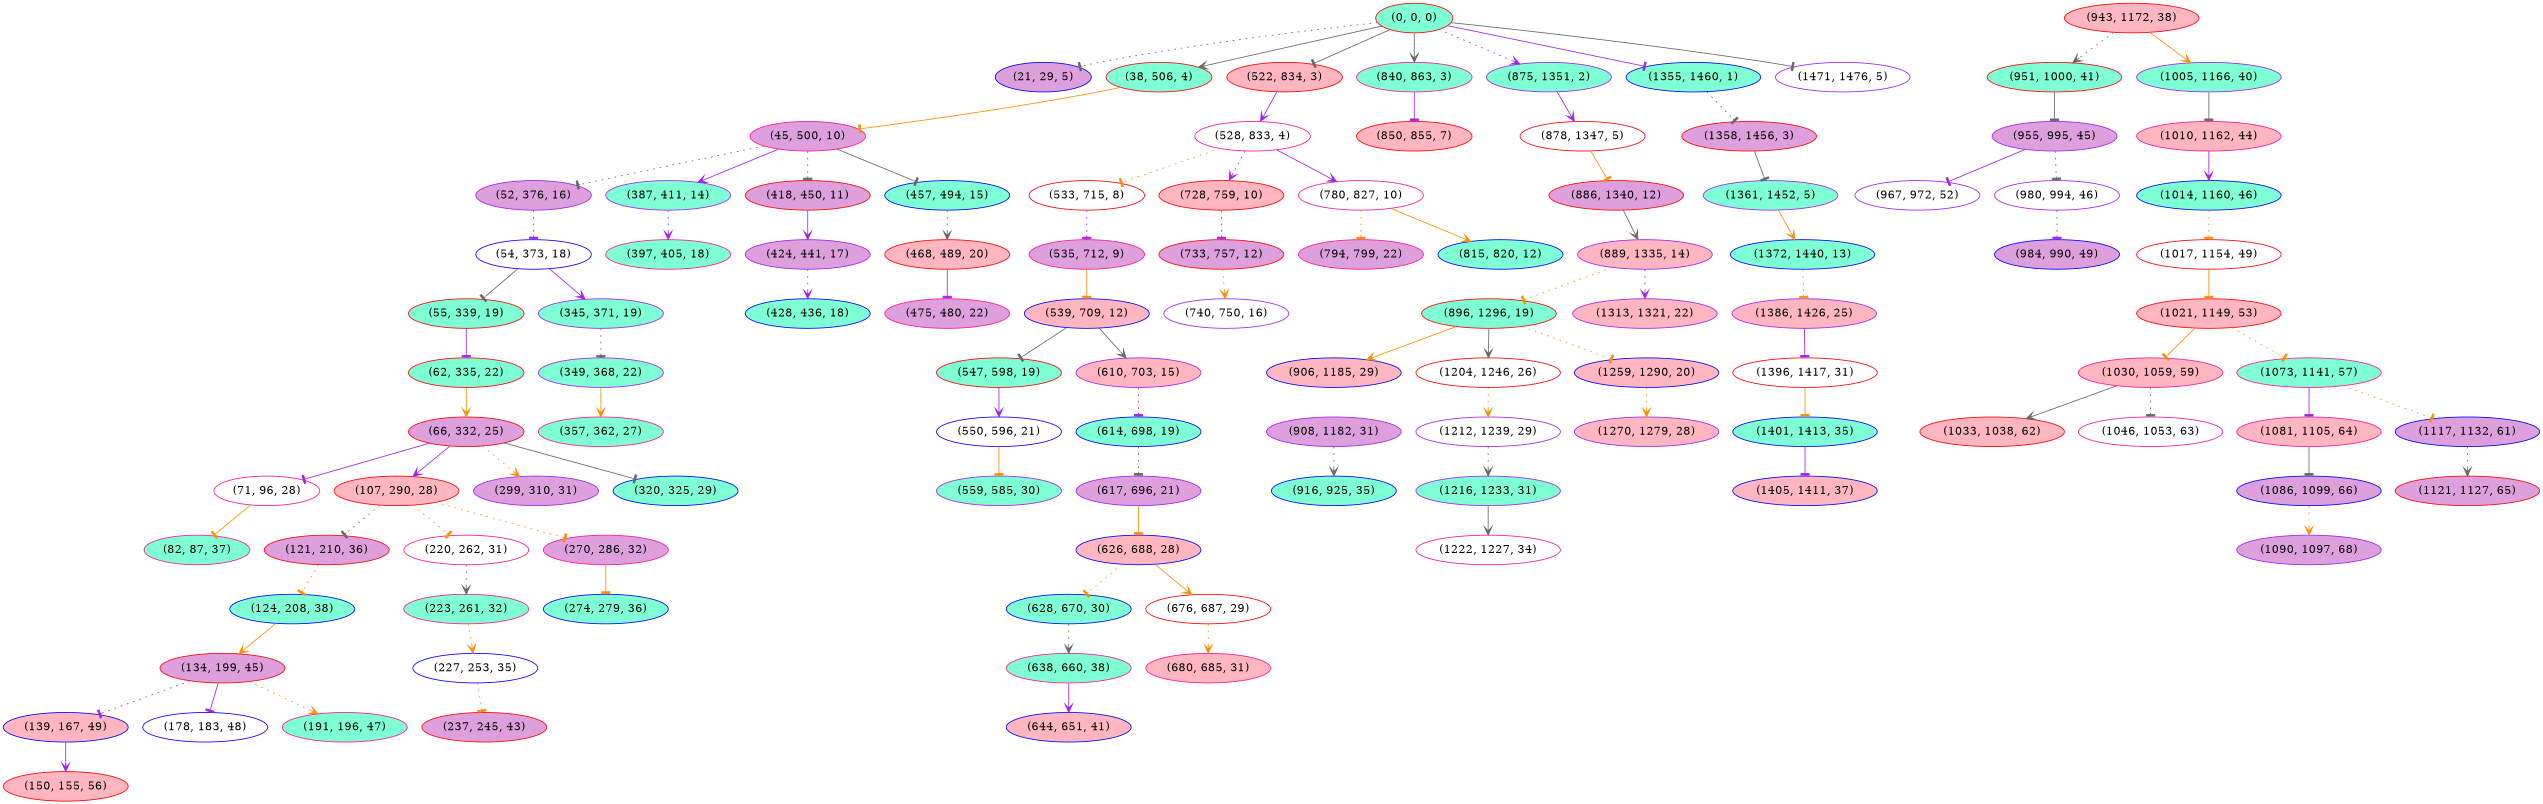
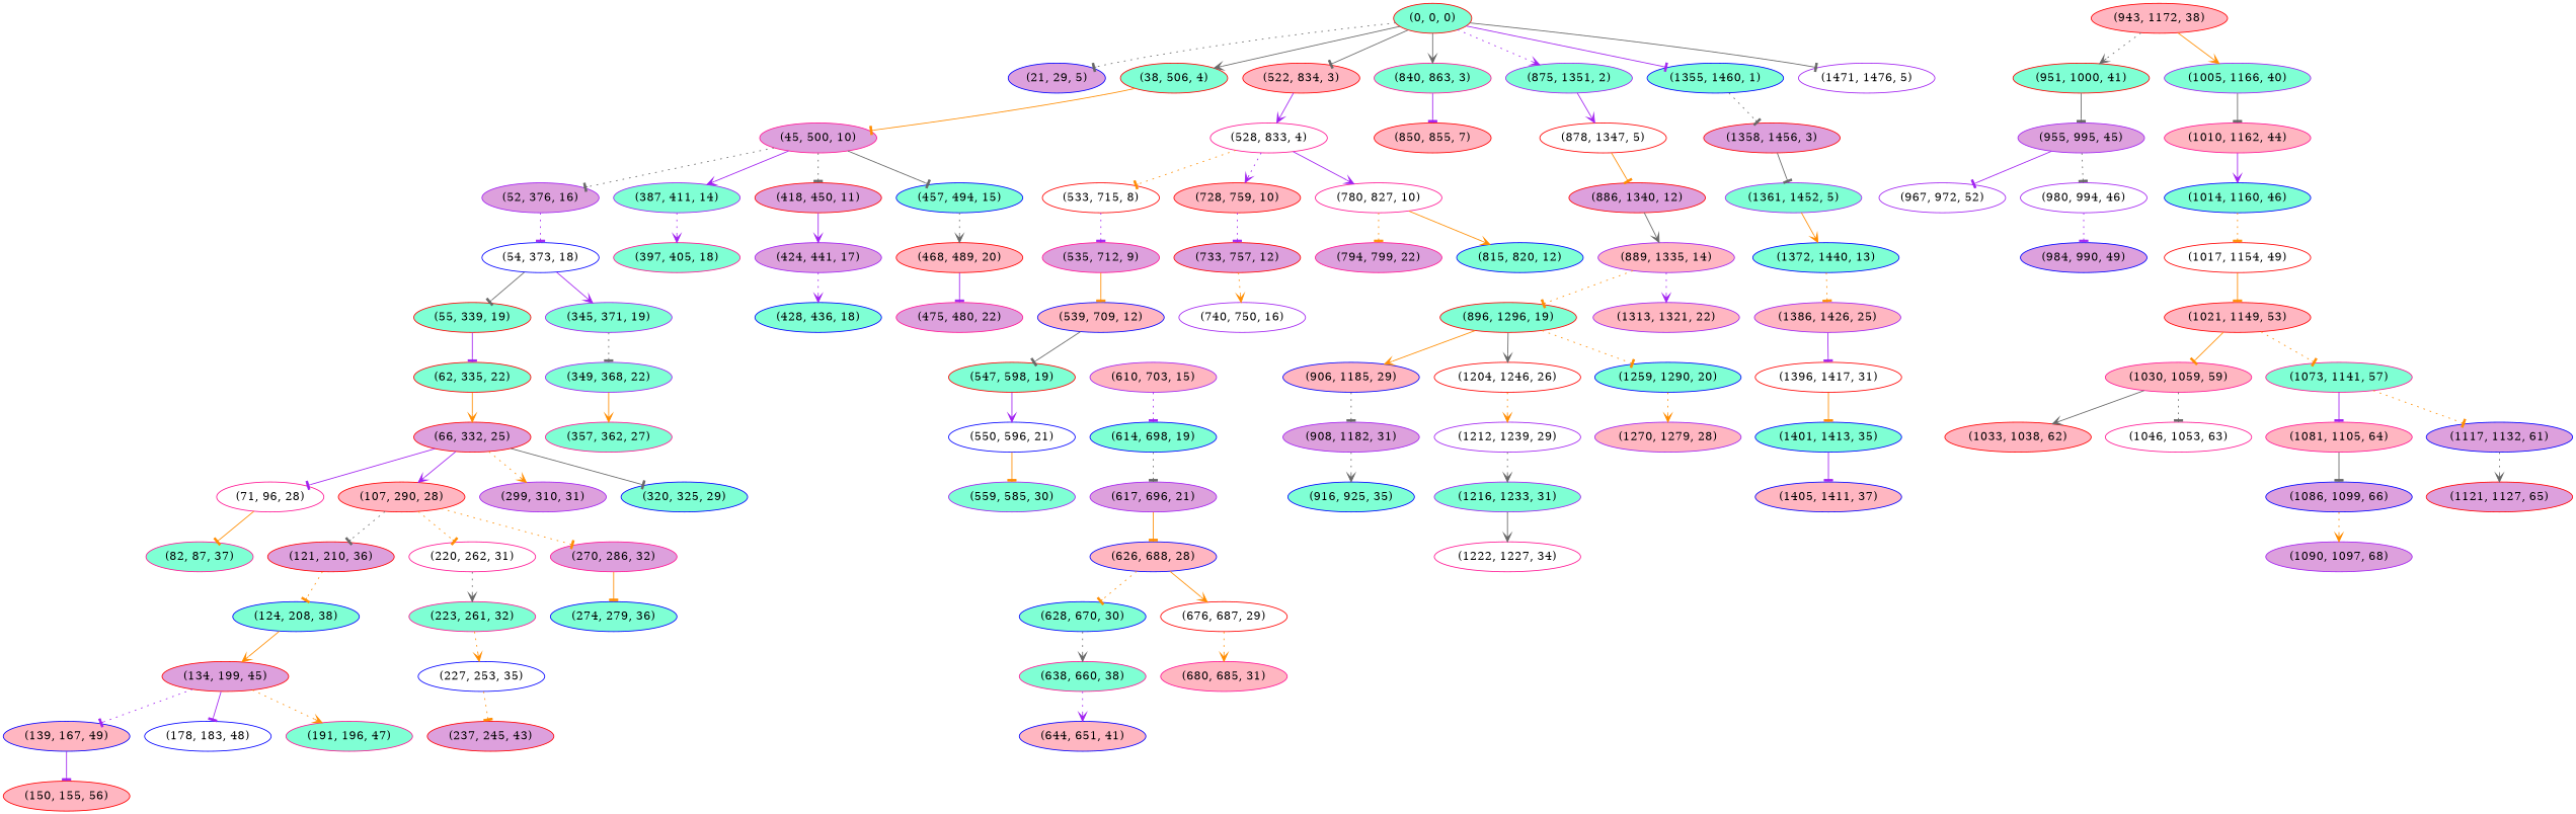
  digraph {
    node [color=red fillcolor=aquamarine style=filled]
    edge [arrowhead=tee color=darkorange style=solid]
    "(21, 29, 5)" [color=blue fillcolor=plum]
    "(0, 0, 0)"
    "(38, 506, 4)"
    "(522, 834, 3)" [fillcolor=lightpink]
    "(840, 863, 3)" [color=deeppink]
    "(875, 1351, 2)" [color=purple]
    "(1355, 1460, 1)" [color=blue]
    "(1471, 1476, 5)" [color=purple fillcolor=white]
    "(45, 500, 10)" [color=deeppink fillcolor=plum]
    "(528, 833, 4)" [color=deeppink fillcolor=white]
    "(850, 855, 7)" [fillcolor=lightpink]
    "(878, 1347, 5)" [fillcolor=white]
    "(1358, 1456, 3)" [fillcolor=plum]
    "(52, 376, 16)" [color=purple fillcolor=plum]
    "(387, 411, 14)" [color=purple]
    "(418, 450, 11)" [fillcolor=plum]
    "(457, 494, 15)" [color=blue]
    "(54, 373, 18)" [color=blue fillcolor=white]
    n19 [color=deeppink label="(397, 405, 18)"]
    "(424, 441, 17)" [color=purple fillcolor=plum]
    "(468, 489, 20)" [fillcolor=lightpink]
    "(55, 339, 19)"
    "(345, 371, 19)" [color=purple]
    "(62, 335, 22)"
    "(349, 368, 22)" [color=purple]
    "(66, 332, 25)" [fillcolor=plum]
    "(71, 96, 28)" [color=deeppink fillcolor=white]
    "(107, 290, 28)" [fillcolor=lightpink]
    "(299, 310, 31)" [color=purple fillcolor=plum]
    "(320, 325, 29)" [color=blue]
    "(82, 87, 37)" [color=deeppink]
    "(121, 210, 36)" [fillcolor=plum]
    "(220, 262, 31)" [color=deeppink fillcolor=white]
    "(270, 286, 32)" [color=deeppink fillcolor=plum]
    "(124, 208, 38)" [color=blue]
    "(223, 261, 32)" [color=deeppink]
    "(274, 279, 36)" [color=blue]
    "(134, 199, 45)" [fillcolor=plum]
    "(139, 167, 49)" [color=blue fillcolor=lightpink]
    "(178, 183, 48)" [color=blue fillcolor=white]
    "(191, 196, 47)" [color=deeppink]
    "(150, 155, 56)" [fillcolor=lightpink]
    "(227, 253, 35)" [color=blue fillcolor=white]
    "(237, 245, 43)" [fillcolor=plum]
    "(357, 362, 27)" [color=deeppink]
    "(428, 436, 18)" [color=blue]
    "(475, 480, 22)" [color=deeppink fillcolor=plum]
    "(533, 715, 8)" [fillcolor=white]
    "(728, 759, 10)" [fillcolor=lightpink]
    "(780, 827, 10)" [color=deeppink fillcolor=white]
    "(535, 712, 9)" [color=deeppink fillcolor=plum]
    "(733, 757, 12)" [fillcolor=plum]
    "(794, 799, 22)" [color=deeppink fillcolor=plum]
    "(815, 820, 12)" [color=blue]
    "(539, 709, 12)" [color=blue fillcolor=lightpink]
    "(547, 598, 19)"
    "(610, 703, 15)" [color=purple fillcolor=lightpink]
    "(550, 596, 21)" [color=blue fillcolor=white]
    "(614, 698, 19)" [color=blue]
    "(559, 585, 30)" [color=purple]
    "(617, 696, 21)" [color=purple fillcolor=plum]
    "(626, 688, 28)" [color=blue fillcolor=lightpink]
    "(628, 670, 30)" [color=blue]
    "(676, 687, 29)" [fillcolor=white]
    "(638, 660, 38)" [color=deeppink]
    "(680, 685, 31)" [color=deeppink fillcolor=lightpink]
    "(644, 651, 41)" [color=blue fillcolor=lightpink]
    "(740, 750, 16)" [color=purple fillcolor=white]
    "(886, 1340, 12)" [fillcolor=plum]
    "(889, 1335, 14)" [color=purple fillcolor=lightpink]
    "(896, 1296, 19)"
    "(1313, 1321, 22)" [color=purple fillcolor=lightpink]
    "(906, 1185, 29)" [color=blue fillcolor=lightpink]
    "(1204, 1246, 26)" [fillcolor=white]
-   "(1259, 1290, 20)" [color=blue fillcolor=lightpink]
+   "(1259, 1290, 20)" [color=blue]
    "(908, 1182, 31)" [color=purple fillcolor=plum]
    "(1212, 1239, 29)" [color=purple fillcolor=white]
    "(1270, 1279, 28)" [color=purple fillcolor=lightpink]
    "(916, 925, 35)" [color=blue]
    "(943, 1172, 38)" [fillcolor=lightpink]
    "(951, 1000, 41)"
    "(1005, 1166, 40)" [color=purple]
    "(955, 995, 45)" [color=purple fillcolor=plum]
    "(1010, 1162, 44)" [color=deeppink fillcolor=lightpink]
    "(967, 972, 52)" [color=purple fillcolor=white]
    "(980, 994, 46)" [color=purple fillcolor=white]
    "(984, 990, 49)" [color=blue fillcolor=plum]
    "(1014, 1160, 46)" [color=blue]
    "(1017, 1154, 49)" [fillcolor=white]
    "(1021, 1149, 53)" [fillcolor=lightpink]
    "(1030, 1059, 59)" [color=deeppink fillcolor=lightpink]
    "(1073, 1141, 57)" [color=deeppink]
    "(1033, 1038, 62)" [fillcolor=lightpink]
    "(1046, 1053, 63)" [color=deeppink fillcolor=white]
    "(1081, 1105, 64)" [color=deeppink fillcolor=lightpink]
    "(1117, 1132, 61)" [color=blue fillcolor=plum]
    "(1086, 1099, 66)" [color=blue fillcolor=plum]
    "(1121, 1127, 65)" [fillcolor=plum]
    "(1090, 1097, 68)" [color=purple fillcolor=plum]
    "(1216, 1233, 31)" [color=purple]
    "(1222, 1227, 34)" [color=deeppink fillcolor=white]
    "(1361, 1452, 5)" [color=purple]
    "(1372, 1440, 13)" [color=blue]
    "(1386, 1426, 25)" [color=purple fillcolor=lightpink]
    "(1396, 1417, 31)" [fillcolor=white]
    "(1401, 1413, 35)" [color=blue]
    "(1405, 1411, 37)" [color=blue fillcolor=lightpink]
    "(0, 0, 0)" -> "(21, 29, 5)" [color=gray40 style=dotted]
    "(0, 0, 0)" -> "(38, 506, 4)" [arrowhead=vee color=gray40]
    "(0, 0, 0)" -> "(522, 834, 3)" [color=gray40]
    "(0, 0, 0)" -> "(840, 863, 3)" [arrowhead=vee color=gray40]
    "(0, 0, 0)" -> "(875, 1351, 2)" [arrowhead=vee color=purple style=dotted]
    "(0, 0, 0)" -> "(1355, 1460, 1)" [color=purple]
    "(0, 0, 0)" -> "(1471, 1476, 5)" [color=gray40]
    "(38, 506, 4)" -> "(45, 500, 10)"
    "(522, 834, 3)" -> "(528, 833, 4)" [arrowhead=vee color=purple]
    "(840, 863, 3)" -> "(850, 855, 7)" [color=purple]
    "(875, 1351, 2)" -> "(878, 1347, 5)" [arrowhead=vee color=purple]
    "(1355, 1460, 1)" -> "(1358, 1456, 3)" [color=gray40 style=dotted]
    "(45, 500, 10)" -> "(52, 376, 16)" [color=gray40 style=dotted]
    "(45, 500, 10)" -> "(387, 411, 14)" [arrowhead=vee color=purple]
    "(45, 500, 10)" -> "(418, 450, 11)" [color=gray40 style=dotted]
    "(45, 500, 10)" -> "(457, 494, 15)" [color=gray40]
    "(528, 833, 4)" -> "(533, 715, 8)" [style=dotted]
    "(528, 833, 4)" -> "(728, 759, 10)" [arrowhead=vee color=purple style=dotted]
    "(528, 833, 4)" -> "(780, 827, 10)" [arrowhead=vee color=purple]
    "(878, 1347, 5)" -> "(886, 1340, 12)"
    "(1358, 1456, 3)" -> "(1361, 1452, 5)" [color=gray40]
    "(52, 376, 16)" -> "(54, 373, 18)" [color=purple style=dotted]
    "(387, 411, 14)" -> n19 [arrowhead=vee color=purple style=dotted]
    "(418, 450, 11)" -> "(424, 441, 17)" [arrowhead=vee color=purple]
    "(457, 494, 15)" -> "(468, 489, 20)" [arrowhead=vee color=gray40 style=dotted]
    "(54, 373, 18)" -> "(55, 339, 19)" [color=gray40]
    "(54, 373, 18)" -> "(345, 371, 19)" [arrowhead=vee color=purple]
    "(424, 441, 17)" -> "(428, 436, 18)" [arrowhead=vee color=purple style=dotted]
    "(468, 489, 20)" -> "(475, 480, 22)" [color=purple]
    "(55, 339, 19)" -> "(62, 335, 22)" [color=purple]
    "(345, 371, 19)" -> "(349, 368, 22)" [color=gray40 style=dotted]
    "(62, 335, 22)" -> "(66, 332, 25)" [arrowhead=vee]
    "(349, 368, 22)" -> "(357, 362, 27)" [arrowhead=vee]
    "(66, 332, 25)" -> "(71, 96, 28)" [color=purple]
    "(66, 332, 25)" -> "(107, 290, 28)" [arrowhead=vee color=purple]
    "(66, 332, 25)" -> "(299, 310, 31)" [arrowhead=vee style=dotted]
    "(66, 332, 25)" -> "(320, 325, 29)" [color=gray40]
    "(71, 96, 28)" -> "(82, 87, 37)"
    "(107, 290, 28)" -> "(121, 210, 36)" [color=gray40 style=dotted]
    "(107, 290, 28)" -> "(220, 262, 31)" [style=dotted]
    "(107, 290, 28)" -> "(270, 286, 32)" [style=dotted]
    "(121, 210, 36)" -> "(124, 208, 38)" [style=dotted]
    "(220, 262, 31)" -> "(223, 261, 32)" [arrowhead=vee color=gray40 style=dotted]
    "(270, 286, 32)" -> "(274, 279, 36)"
    "(124, 208, 38)" -> "(134, 199, 45)" [arrowhead=vee]
    "(223, 261, 32)" -> "(227, 253, 35)" [arrowhead=vee style=dotted]
    "(134, 199, 45)" -> "(139, 167, 49)" [color=purple style=dotted]
    "(134, 199, 45)" -> "(178, 183, 48)" [color=purple]
    "(134, 199, 45)" -> "(191, 196, 47)" [arrowhead=vee style=dotted]
-   "(139, 167, 49)" -> "(150, 155, 56)" [arrowhead=vee color=purple]
+   "(139, 167, 49)" -> "(150, 155, 56)" [color=purple]
    "(227, 253, 35)" -> "(237, 245, 43)" [style=dotted]
    "(533, 715, 8)" -> "(535, 712, 9)" [color=purple style=dotted]
    "(728, 759, 10)" -> "(733, 757, 12)" [color=purple style=dotted]
    "(780, 827, 10)" -> "(794, 799, 22)" [style=dotted]
    "(780, 827, 10)" -> "(815, 820, 12)" [arrowhead=vee]
    "(535, 712, 9)" -> "(539, 709, 12)"
    "(733, 757, 12)" -> "(740, 750, 16)" [arrowhead=vee style=dotted]
    "(539, 709, 12)" -> "(547, 598, 19)" [color=gray40]
-   "(539, 709, 12)" -> "(610, 703, 15)" [arrowhead=vee color=gray40]
    "(547, 598, 19)" -> "(550, 596, 21)" [arrowhead=vee color=purple]
    "(610, 703, 15)" -> "(614, 698, 19)" [color=purple style=dotted]
    "(550, 596, 21)" -> "(559, 585, 30)"
    "(614, 698, 19)" -> "(617, 696, 21)" [color=gray40 style=dotted]
    "(617, 696, 21)" -> "(626, 688, 28)"
    "(626, 688, 28)" -> "(628, 670, 30)" [style=dotted]
    "(626, 688, 28)" -> "(676, 687, 29)" [arrowhead=vee]
    "(628, 670, 30)" -> "(638, 660, 38)" [arrowhead=vee color=gray40 style=dotted]
    "(676, 687, 29)" -> "(680, 685, 31)" [arrowhead=vee style=dotted]
-   "(638, 660, 38)" -> "(644, 651, 41)" [arrowhead=vee color=purple]
+   "(638, 660, 38)" -> "(644, 651, 41)" [arrowhead=vee color=purple style=dotted]
    "(886, 1340, 12)" -> "(889, 1335, 14)" [arrowhead=vee color=gray40]
    "(889, 1335, 14)" -> "(896, 1296, 19)" [style=dotted]
    "(889, 1335, 14)" -> "(1313, 1321, 22)" [arrowhead=vee color=purple style=dotted]
    "(896, 1296, 19)" -> "(906, 1185, 29)" [arrowhead=vee]
    "(896, 1296, 19)" -> "(1204, 1246, 26)" [arrowhead=vee color=gray40]
    "(896, 1296, 19)" -> "(1259, 1290, 20)" [style=dotted]
+   "(906, 1185, 29)" -> "(908, 1182, 31)" [color=gray40 style=dotted]
    "(1204, 1246, 26)" -> "(1212, 1239, 29)" [arrowhead=vee style=dotted]
    "(1259, 1290, 20)" -> "(1270, 1279, 28)" [arrowhead=vee style=dotted]
    "(908, 1182, 31)" -> "(916, 925, 35)" [arrowhead=vee color=gray40 style=dotted]
    "(1212, 1239, 29)" -> "(1216, 1233, 31)" [arrowhead=vee color=gray40 style=dotted]
    "(943, 1172, 38)" -> "(951, 1000, 41)" [arrowhead=vee color=gray40 style=dotted]
    "(943, 1172, 38)" -> "(1005, 1166, 40)" [arrowhead=vee]
    "(951, 1000, 41)" -> "(955, 995, 45)" [color=gray40]
    "(1005, 1166, 40)" -> "(1010, 1162, 44)" [color=gray40]
    "(955, 995, 45)" -> "(967, 972, 52)" [color=purple]
    "(955, 995, 45)" -> "(980, 994, 46)" [color=gray40 style=dotted]
    "(1010, 1162, 44)" -> "(1014, 1160, 46)" [arrowhead=vee color=purple]
    "(980, 994, 46)" -> "(984, 990, 49)" [color=purple style=dotted]
    "(1014, 1160, 46)" -> "(1017, 1154, 49)" [style=dotted]
    "(1017, 1154, 49)" -> "(1021, 1149, 53)"
    "(1021, 1149, 53)" -> "(1030, 1059, 59)"
    "(1021, 1149, 53)" -> "(1073, 1141, 57)" [style=dotted]
    "(1030, 1059, 59)" -> "(1033, 1038, 62)" [arrowhead=vee color=gray40]
    "(1030, 1059, 59)" -> "(1046, 1053, 63)" [color=gray40 style=dotted]
    "(1073, 1141, 57)" -> "(1081, 1105, 64)" [color=purple]
    "(1073, 1141, 57)" -> "(1117, 1132, 61)" [style=dotted]
    "(1081, 1105, 64)" -> "(1086, 1099, 66)" [color=gray40]
    "(1117, 1132, 61)" -> "(1121, 1127, 65)" [arrowhead=vee color=gray40 style=dotted]
    "(1086, 1099, 66)" -> "(1090, 1097, 68)" [arrowhead=vee style=dotted]
    "(1216, 1233, 31)" -> "(1222, 1227, 34)" [arrowhead=vee color=gray40]
    "(1361, 1452, 5)" -> "(1372, 1440, 13)" [arrowhead=vee]
    "(1372, 1440, 13)" -> "(1386, 1426, 25)" [style=dotted]
    "(1386, 1426, 25)" -> "(1396, 1417, 31)" [color=purple]
    "(1396, 1417, 31)" -> "(1401, 1413, 35)"
    "(1401, 1413, 35)" -> "(1405, 1411, 37)" [color=purple]
  }
